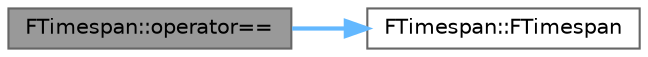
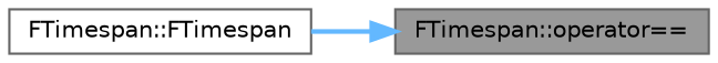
  digraph {
    rankdir=LR
    node [fontname=Helvetica fontsize=10 shape=box style=filled]
    n1 [color=gray40 fillcolor=grey60 fontcolor=black height=0.2 label="FTimespan::operator==" width=0.4]
    n2 [color=grey40 fillcolor=white height=0.2 label="FTimespan::FTimespan" width=0.4]
-   n1 -> n2 [color=steelblue1 fontname=Helvetica fontsize=10 labelfontname=Helvetica labelfontsize=10 style=bold]
+   n2 -> n1 [color=steelblue1 fontname=Helvetica fontsize=10 labelfontname=Helvetica labelfontsize=10 style=bold]
  }
